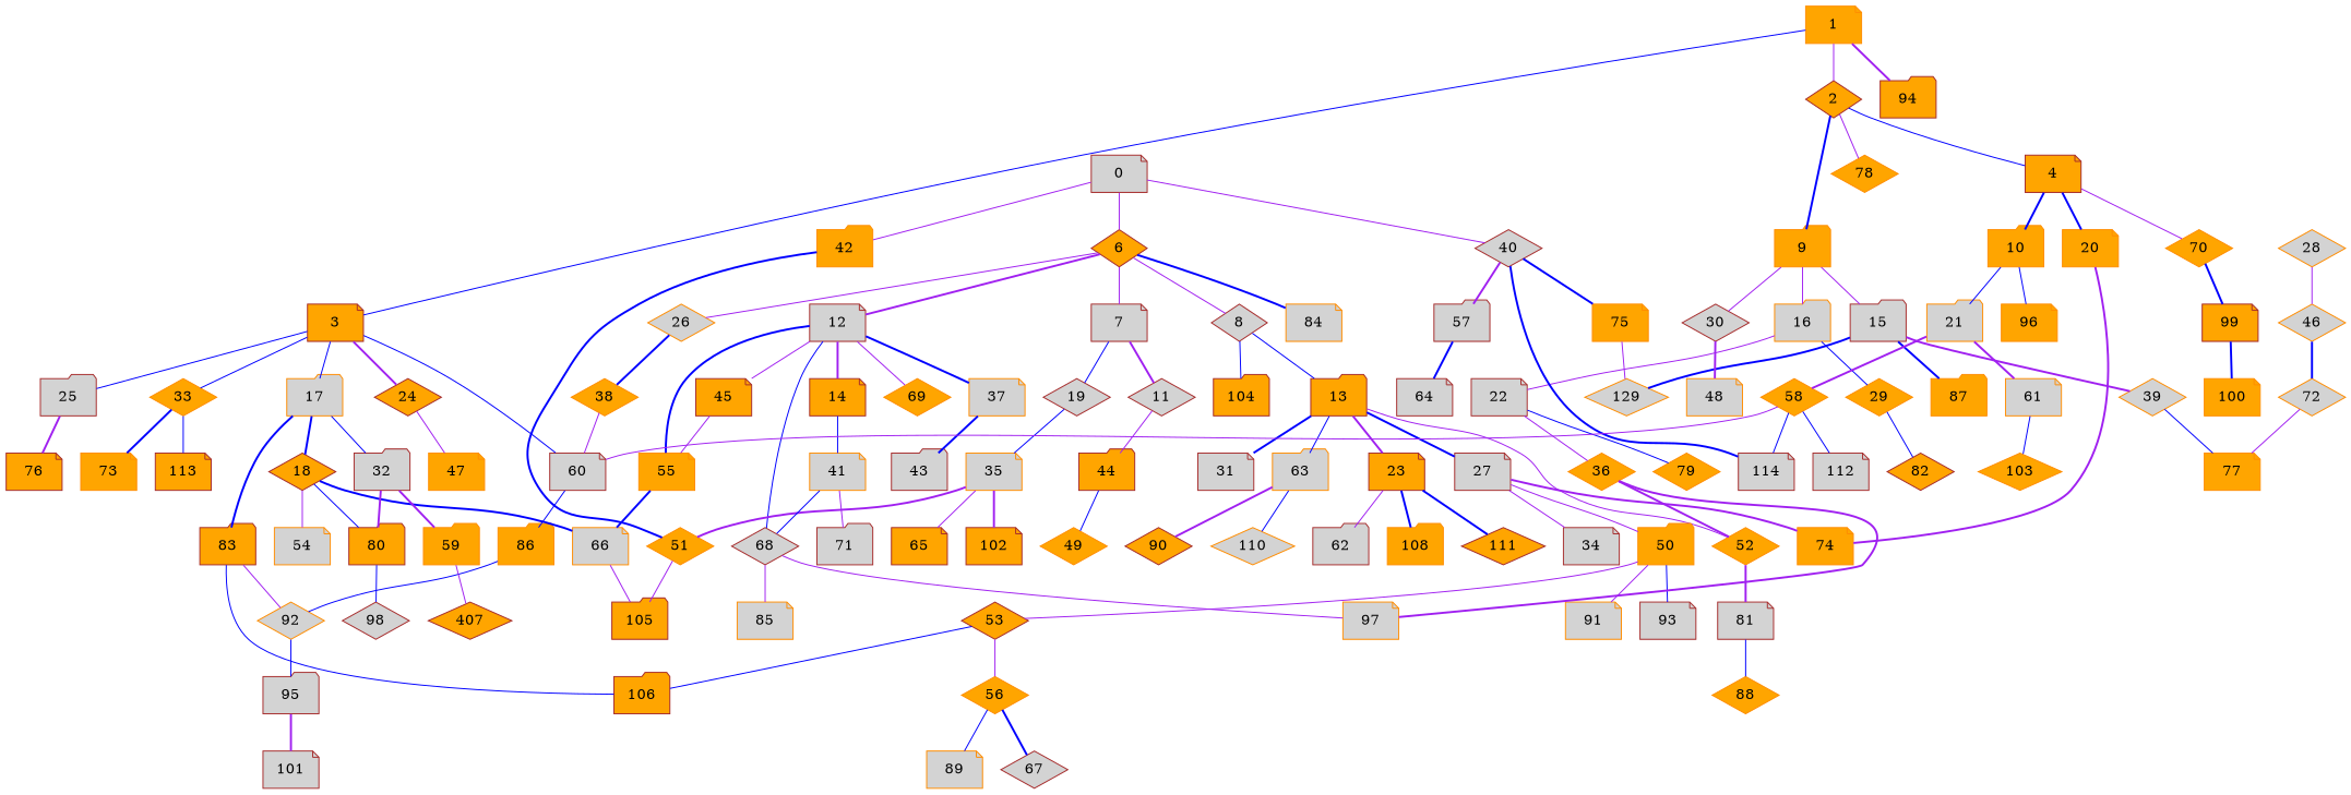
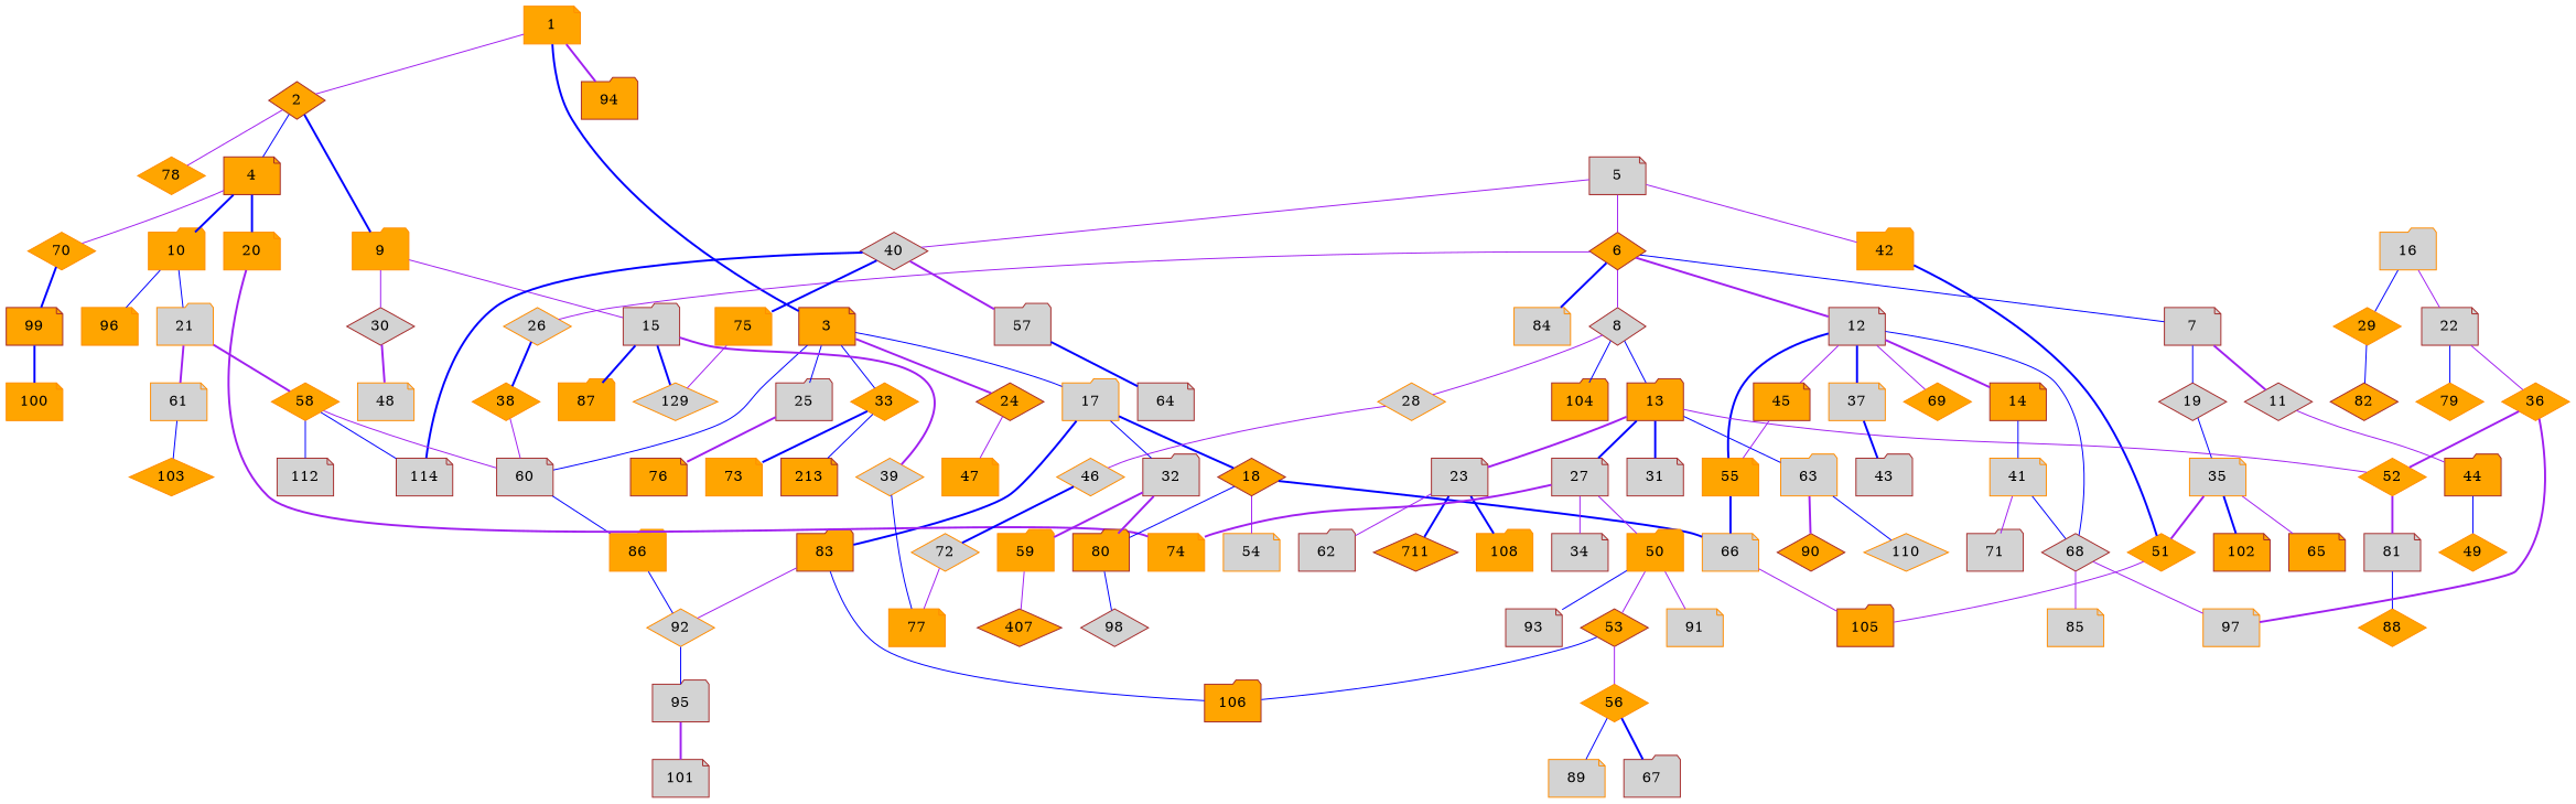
  graph {
    node [color=darkorange fillcolor=orange shape=note style=filled]
    edge [color=blue style=solid]
    1
    2 [color=brown shape=diamond]
    3 [color=brown]
    94 [color=brown shape=folder]
    4 [color=brown]
    9 [shape=folder]
    78 [shape=diamond]
    17 [fillcolor=lightgrey shape=folder]
    24 [color=brown shape=diamond]
    25 [color=brown fillcolor=lightgrey shape=folder]
    33 [shape=diamond]
    60 [color=brown fillcolor=lightgrey]
    10 [shape=folder]
    20
    70 [shape=diamond]
    15 [color=brown fillcolor=lightgrey shape=folder]
    16 [fillcolor=lightgrey shape=folder]
    30 [color=brown fillcolor=lightgrey shape=diamond]
    18 [color=brown shape=diamond]
    32 [color=brown fillcolor=lightgrey shape=folder]
    83 [color=brown shape=folder]
    47
    76 [color=brown]
    73
-   113 [color=brown]
+   113 [color=brown label=213]
    86 [shape=folder]
-   5 [color=brown fillcolor=lightgrey label=0]
+   5 [color=brown fillcolor=lightgrey]
    6 [color=brown shape=diamond]
    40 [color=brown fillcolor=lightgrey shape=diamond]
    42 [shape=folder]
    21 [fillcolor=lightgrey shape=folder]
    96
    74
    99 [color=brown]
    7 [color=brown fillcolor=lightgrey]
    8 [color=brown fillcolor=lightgrey shape=diamond]
    12 [color=brown fillcolor=lightgrey]
    26 [fillcolor=lightgrey shape=diamond]
    84 [fillcolor=lightgrey]
    57 [color=brown fillcolor=lightgrey shape=folder]
    75
    114 [color=brown fillcolor=lightgrey]
    51 [shape=diamond]
    11 [color=brown fillcolor=lightgrey shape=diamond]
    19 [color=brown fillcolor=lightgrey shape=diamond]
    13 [color=brown shape=folder]
    28 [fillcolor=lightgrey shape=diamond]
    104 [color=brown shape=folder]
    14 [color=brown]
    37 [fillcolor=lightgrey]
    45 [color=brown]
    55
    68 [color=brown fillcolor=lightgrey shape=diamond]
    69 [shape=diamond]
    38 [shape=diamond]
    44 [color=brown shape=folder]
    35 [fillcolor=lightgrey]
-   23 [color=brown]
+   23 [color=brown fillcolor=lightgrey]
    27 [color=brown fillcolor=lightgrey]
    31 [color=brown fillcolor=lightgrey]
    52 [shape=diamond]
    63 [fillcolor=lightgrey shape=folder]
    46 [fillcolor=lightgrey shape=diamond]
    39 [fillcolor=lightgrey shape=diamond]
    87 [shape=folder]
    n66 [fillcolor=lightgrey label=129 shape=diamond]
    22 [color=brown fillcolor=lightgrey]
    29 [shape=diamond]
    48 [fillcolor=lightgrey]
    58 [shape=diamond]
    61 [fillcolor=lightgrey]
    49 [shape=diamond]
    41 [fillcolor=lightgrey]
    43 [color=brown fillcolor=lightgrey shape=folder]
    66 [fillcolor=lightgrey]
    97 [fillcolor=lightgrey]
    85 [fillcolor=lightgrey]
    62 [color=brown fillcolor=lightgrey shape=folder]
    108 [shape=folder]
-   111 [color=brown shape=diamond]
+   111 [color=brown shape=diamond label=711]
    34 [color=brown fillcolor=lightgrey]
    50 [shape=folder]
    81 [color=brown fillcolor=lightgrey]
    90 [color=brown shape=diamond]
    110 [fillcolor=lightgrey shape=diamond]
    71 [color=brown fillcolor=lightgrey shape=folder]
    77
    36 [shape=diamond]
    79 [shape=diamond]
    82 [color=brown shape=diamond]
    54 [fillcolor=lightgrey]
    80 [color=brown shape=folder]
    59 [shape=folder]
    106 [color=brown shape=folder]
    92 [fillcolor=lightgrey shape=diamond]
    105 [color=brown shape=folder]
    98 [color=brown fillcolor=lightgrey shape=diamond]
    65 [color=brown]
    102 [color=brown]
    112 [color=brown fillcolor=lightgrey]
    103 [shape=diamond]
    53 [color=brown shape=diamond]
    91 [fillcolor=lightgrey]
    93 [color=brown fillcolor=lightgrey]
    72 [fillcolor=lightgrey shape=diamond]
    n106 [color=brown label=407 shape=diamond]
    64 [color=brown fillcolor=lightgrey]
    56 [shape=diamond]
    88 [shape=diamond]
-   67 [color=brown fillcolor=lightgrey shape=diamond]
+   67 [color=brown fillcolor=lightgrey shape=folder]
    89 [fillcolor=lightgrey]
    100
    95 [color=brown fillcolor=lightgrey shape=folder]
    101 [color=brown fillcolor=lightgrey]
    1 -- 2 [color=purple]
-   1 -- 3
+   1 -- 3 [style=bold]
    1 -- 94 [color=purple style=bold]
    2 -- 4
    2 -- 9 [style=bold]
    2 -- 78 [color=purple]
    3 -- 17
    3 -- 24 [color=purple style=bold]
    3 -- 25
    3 -- 33
    3 -- 60
    4 -- 10 [style=bold]
    4 -- 20 [style=bold]
    4 -- 70 [color=purple]
    9 -- 15 [color=purple]
-   9 -- 16 [color=purple]
    9 -- 30 [color=purple]
    17 -- 18 [style=bold]
    17 -- 32
    17 -- 83 [style=bold]
    24 -- 47 [color=purple]
    25 -- 76 [color=purple style=bold]
    33 -- 73 [style=bold]
    33 -- 113
    60 -- 86
    10 -- 21
    10 -- 96
    20 -- 74 [color=purple style=bold]
    70 -- 99 [style=bold]
    15 -- 39 [color=purple style=bold]
    15 -- 87 [style=bold]
    15 -- n66 [style=bold]
    16 -- 22 [color=purple]
    16 -- 29
    30 -- 48 [color=purple style=bold]
    18 -- 66 [style=bold]
    18 -- 54 [color=purple]
    18 -- 80
    32 -- 80 [color=purple style=bold]
    32 -- 59 [color=purple style=bold]
    83 -- 106
    83 -- 92 [color=purple]
    86 -- 92
    5 -- 6 [color=purple]
    5 -- 40 [color=purple]
    5 -- 42 [color=purple]
-   6 -- 7 [color=purple]
+   6 -- 7
    6 -- 8 [color=purple]
    6 -- 12 [color=purple style=bold]
    6 -- 26 [color=purple]
    6 -- 84 [style=bold]
    40 -- 57 [color=purple style=bold]
    40 -- 75 [style=bold]
    40 -- 114 [style=bold]
    42 -- 51 [style=bold]
    21 -- 58 [color=purple style=bold]
    21 -- 61 [color=purple style=bold]
    99 -- 100 [style=bold]
    7 -- 11 [color=purple style=bold]
    7 -- 19
    8 -- 13
+   8 -- 28 [color=purple]
    8 -- 104
    12 -- 14 [color=purple style=bold]
    12 -- 37 [style=bold]
    12 -- 45 [color=purple]
    12 -- 55 [style=bold]
    12 -- 68
    12 -- 69 [color=purple]
    26 -- 38 [style=bold]
    57 -- 64 [style=bold]
    75 -- n66 [color=purple]
    51 -- 105 [color=purple]
    11 -- 44 [color=purple]
    19 -- 35
    13 -- 23 [color=purple style=bold]
    13 -- 27 [style=bold]
    13 -- 31 [style=bold]
    13 -- 52 [color=purple]
    13 -- 63
    28 -- 46 [color=purple]
    14 -- 41
    37 -- 43 [style=bold]
    45 -- 55 [color=purple]
    55 -- 66 [style=bold]
    68 -- 97 [color=purple]
    68 -- 85 [color=purple]
    38 -- 60 [color=purple]
    44 -- 49
    35 -- 51 [color=purple style=bold]
    35 -- 65 [color=purple]
-   35 -- 102 [color=purple style=bold]
+   35 -- 102 [style=bold]
    23 -- 62 [color=purple]
    23 -- 108 [style=bold]
    23 -- 111 [style=bold]
    27 -- 74 [color=purple style=bold]
    27 -- 34 [color=purple]
    27 -- 50 [color=purple]
    52 -- 81 [color=purple style=bold]
    63 -- 90 [color=purple style=bold]
    63 -- 110
    46 -- 72 [style=bold]
    39 -- 77
    22 -- 36 [color=purple]
    22 -- 79
    29 -- 82
    58 -- 60 [color=purple]
    58 -- 114
    58 -- 112
    61 -- 103
    41 -- 68
    41 -- 71 [color=purple]
    66 -- 105 [color=purple]
    50 -- 53 [color=purple]
    50 -- 91 [color=purple]
    50 -- 93
    81 -- 88
    36 -- 52 [color=purple style=bold]
    36 -- 97 [color=purple style=bold]
    80 -- 98
    59 -- n106 [color=purple]
    92 -- 95
    53 -- 106
    53 -- 56 [color=purple]
    72 -- 77 [color=purple]
    56 -- 67 [style=bold]
    56 -- 89
    95 -- 101 [color=purple style=bold]
  }
